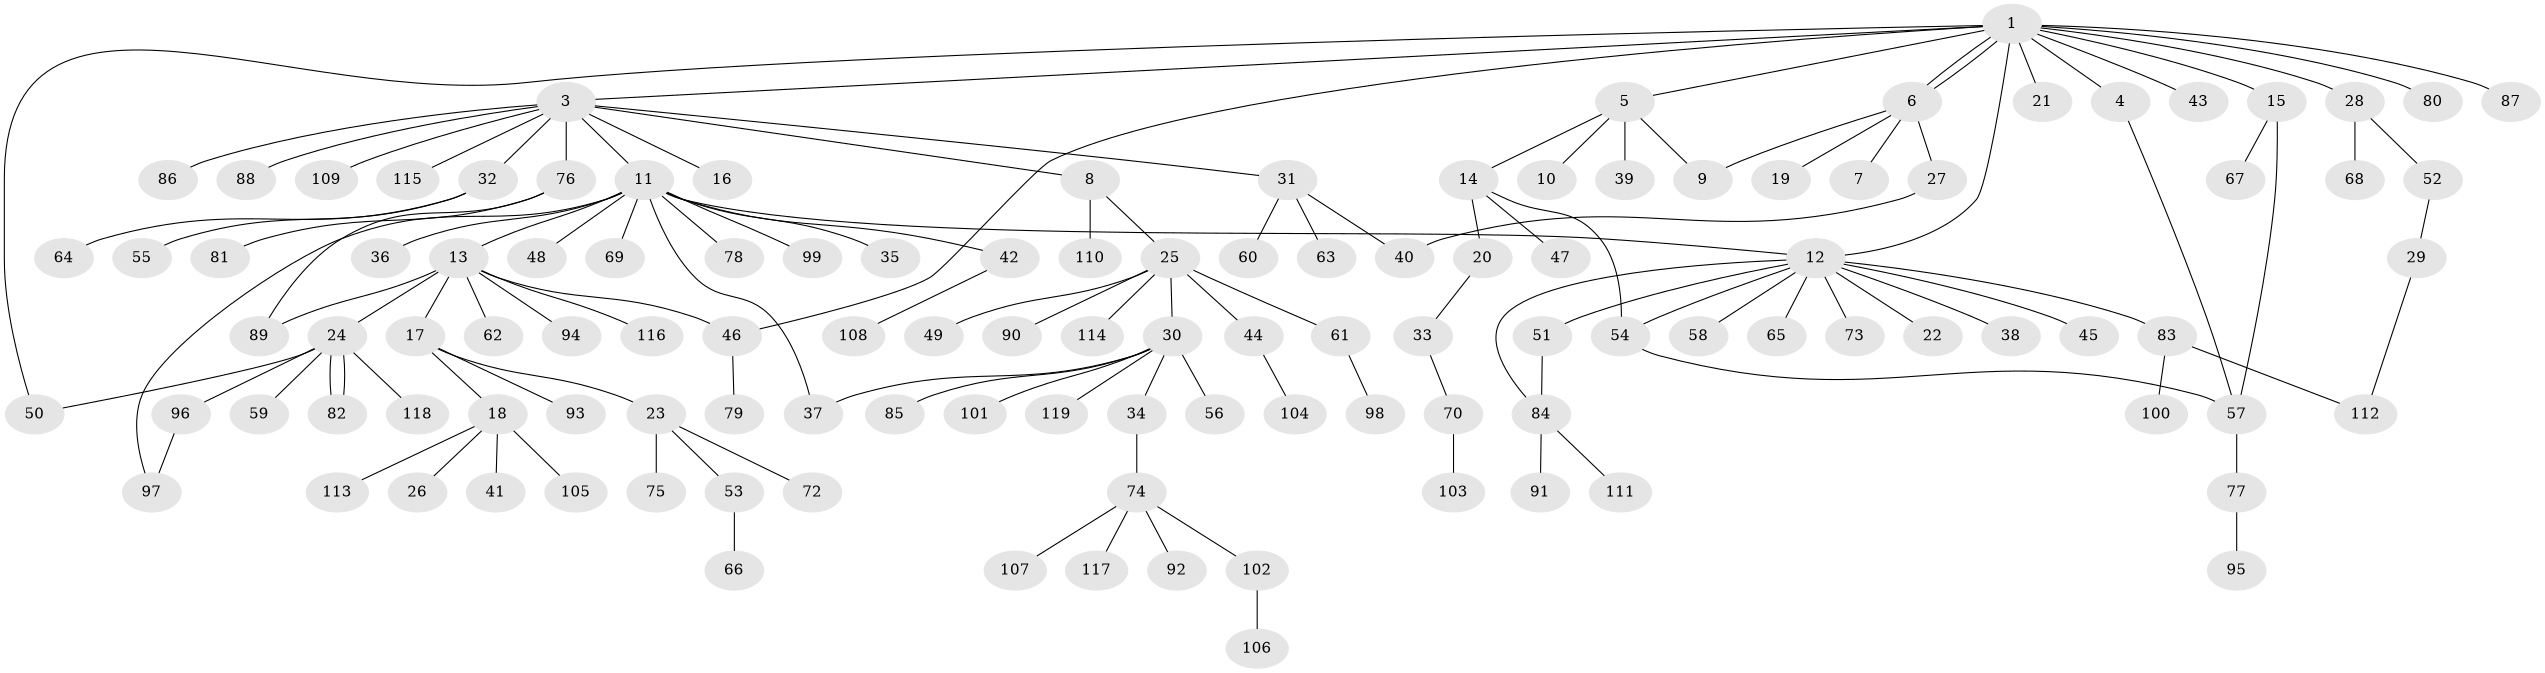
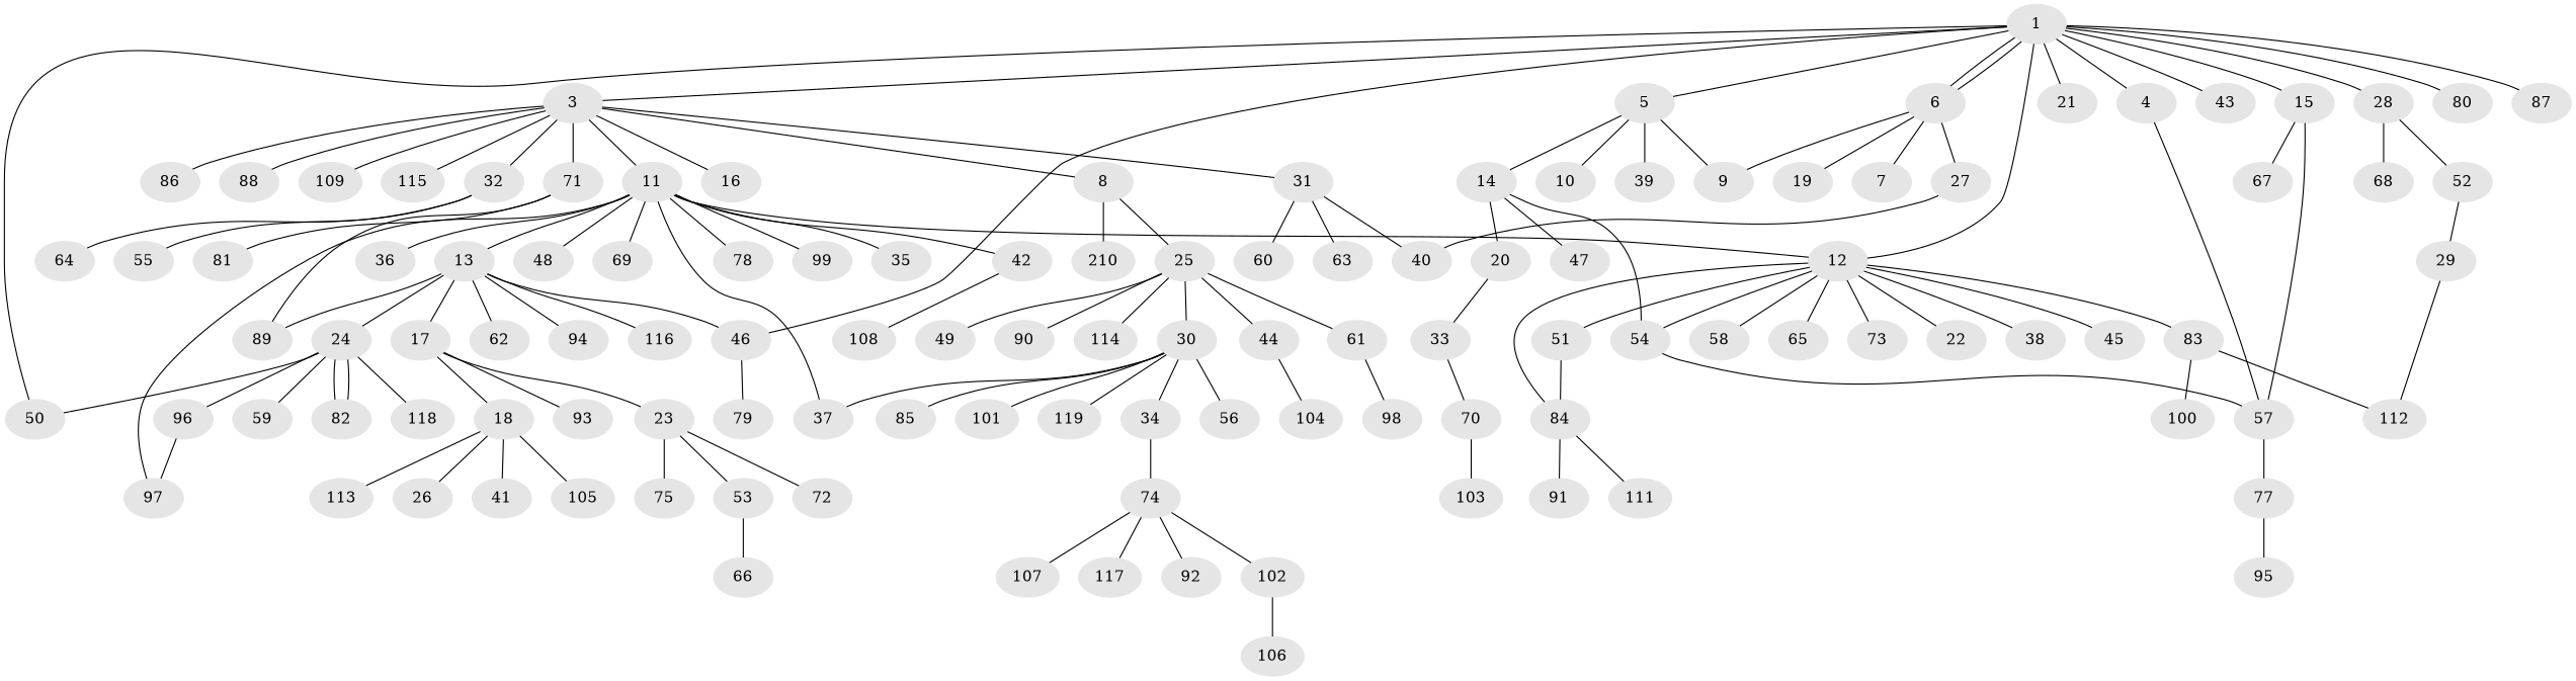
  graph {
    node [color=gray90 style=filled]
    1
    3
    4
    5
    6
    12
    15
    21
    28
    43
    46
    50
    80
    87
    8
    11
    16
    31
    32
-   71 [label=76]
+   71
    86
    88
    109
    115
    57
    9
    10
    14
    39
    7
    19
    27
    22
    38
    45
    51
    54
    58
    65
    73
    83
    84
    67
    52
    68
    79
    25
-   110
+   110 [label=210]
    13
    35
    36
    37
    42
    48
    69
    78
    97
    99
    40
    60
    63
    55
    64
    89
    81
    29
    112
    77
    20
    47
    30
    44
    49
    61
    90
    114
    17
    24
    62
    94
    116
    18
    23
    93
    108
    100
    91
    111
    59
    82
    96
    118
    33
    26
    41
    105
    113
    53
    72
    75
    70
    66
    34
    56
    85
    101
    119
    104
    98
    74
    103
    92
    102
    107
    117
    95
    106
    1 -- 3
    1 -- 4
    1 -- 5
    1 -- 6
    1 -- 6
    1 -- 12
    1 -- 15
    1 -- 21
    1 -- 28
    1 -- 43
    1 -- 46
    1 -- 50
    1 -- 80
    1 -- 87
    3 -- 8
    3 -- 11
    3 -- 16
    3 -- 31
    3 -- 32
    3 -- 71
    3 -- 86
    3 -- 88
    3 -- 109
    3 -- 115
    4 -- 57
    5 -- 9
    5 -- 10
    5 -- 14
    5 -- 39
    6 -- 9
    6 -- 7
    6 -- 19
    6 -- 27
    12 -- 22
    12 -- 38
    12 -- 45
    12 -- 51
    12 -- 54
    12 -- 58
    12 -- 65
    12 -- 73
    12 -- 83
    12 -- 84
    15 -- 57
    15 -- 67
    28 -- 52
    28 -- 68
    46 -- 79
    8 -- 25
    8 -- 110
    11 -- 12
    11 -- 13
    11 -- 35
    11 -- 36
    11 -- 37
    11 -- 42
    11 -- 48
    11 -- 69
    11 -- 78
    11 -- 97
    11 -- 99
    31 -- 40
    31 -- 60
    31 -- 63
    32 -- 55
    32 -- 64
    71 -- 89
    71 -- 81
    57 -- 77
    14 -- 54
    14 -- 20
    14 -- 47
    27 -- 40
    51 -- 84
    54 -- 57
    83 -- 112
    83 -- 100
    84 -- 91
    84 -- 111
    52 -- 29
    25 -- 30
    25 -- 44
    25 -- 49
    25 -- 61
    25 -- 90
    25 -- 114
    13 -- 46
    13 -- 89
    13 -- 17
    13 -- 24
    13 -- 62
    13 -- 94
    13 -- 116
    42 -- 108
    29 -- 112
    77 -- 95
    20 -- 33
    30 -- 37
    30 -- 34
    30 -- 56
    30 -- 85
    30 -- 101
    30 -- 119
    44 -- 104
    61 -- 98
    17 -- 18
    17 -- 23
    17 -- 93
    24 -- 50
    24 -- 59
    24 -- 82
    24 -- 82
    24 -- 96
    24 -- 118
    18 -- 26
    18 -- 41
    18 -- 105
    18 -- 113
    23 -- 53
    23 -- 72
    23 -- 75
    96 -- 97
    33 -- 70
    53 -- 66
    70 -- 103
    34 -- 74
    74 -- 92
    74 -- 102
    74 -- 107
    74 -- 117
    102 -- 106
  }
